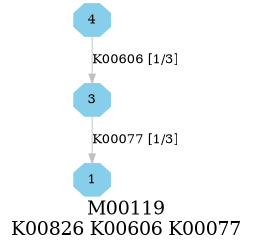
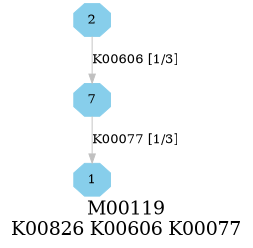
  digraph {
    fontsize=20
    label="M00119\nK00826 K00606 K00077"
    node [color=skyblue shape=octagon style=filled]
    edge [color=grey]
    1 [height=.3 width=.3]
-   2 [height=.3 width=.3 label=4]
-   3 [height=.3 width=.3]
+   2 [height=.3 width=.3]
+   3 [height=.3 width=.3 label=7]
    subgraph sub_1 {
      1
      2
      3
    }
    2 -> 3 [label="K00606 [1/3]"]
    3 -> 1 [label="K00077 [1/3]"]
  }
